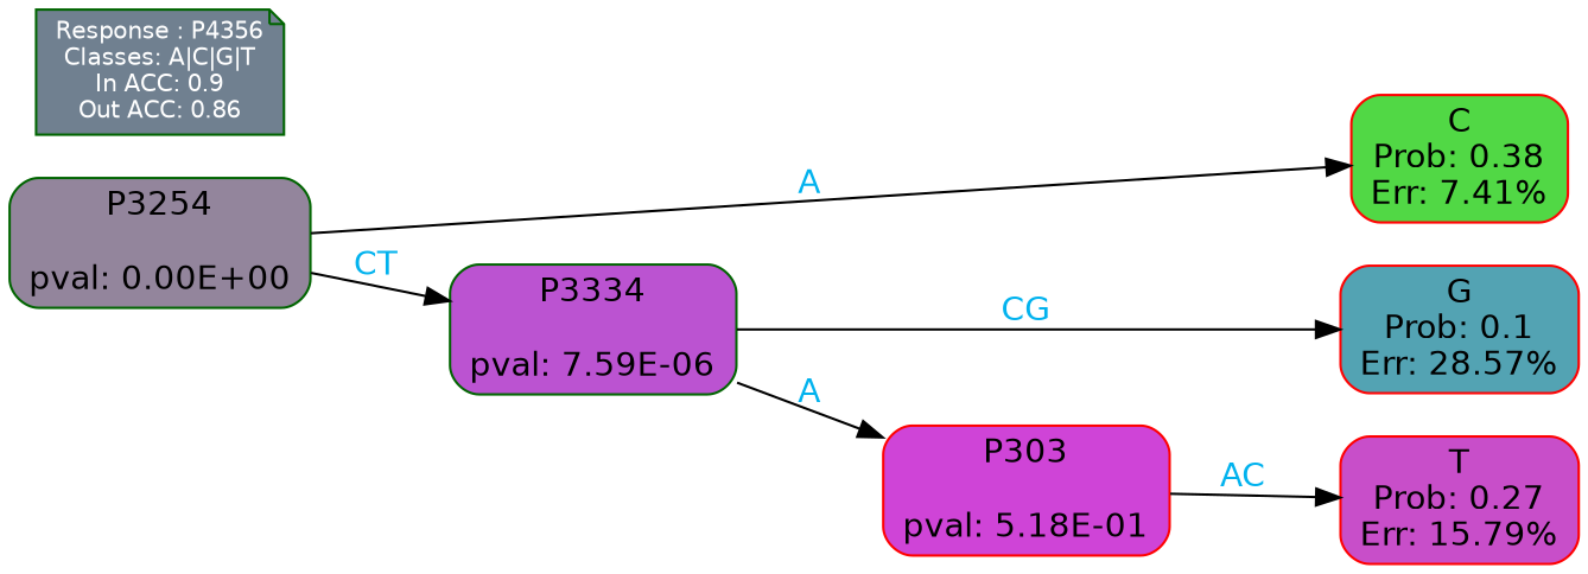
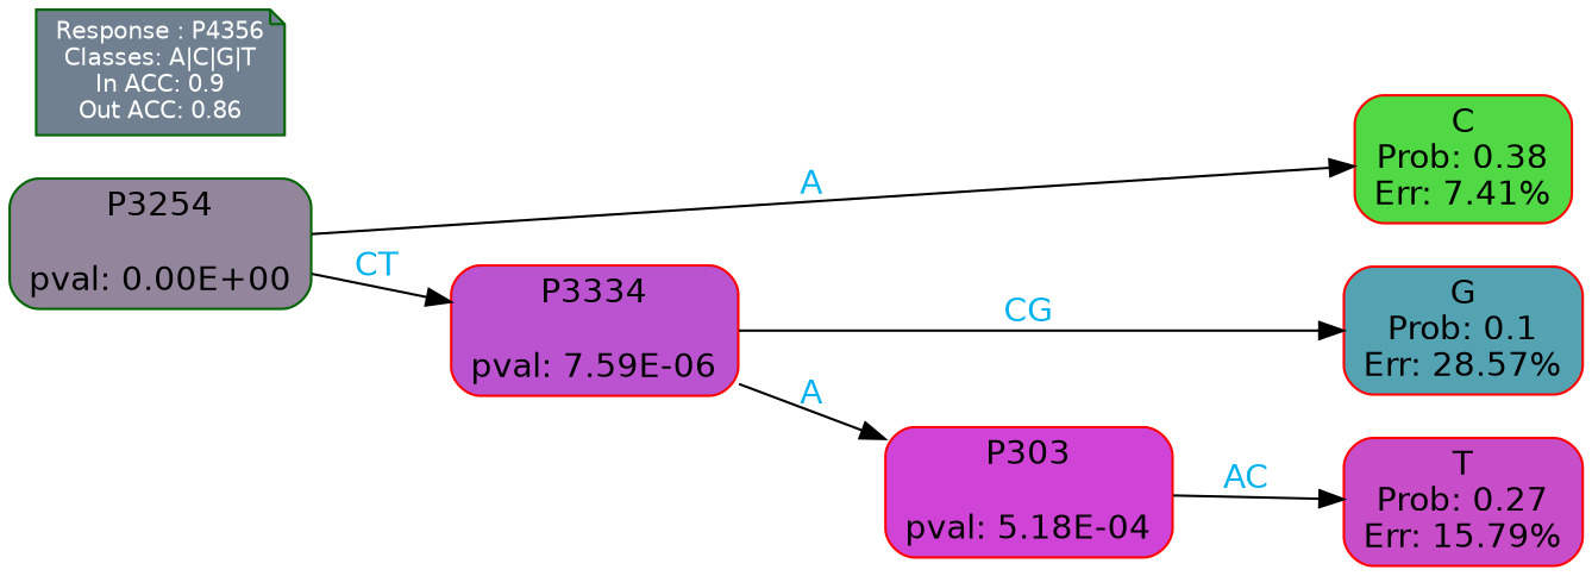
  digraph {
    rankdir=LR
    ranksep=equally
    splines=polylines
    node [color=red fontname=helvetica shape=box style="filled, rounded"]
    edge [fontcolor=deepskyblue2 fontname=helvetica]
    n1 [fillcolor="#51d845" label="C\nProb: 0.38\nErr: 7.41%"]
    n2 [fillcolor="#c84ec9" label="T\nProb: 0.27\nErr: 15.79%"]
    n3 [fillcolor="#53a3b3" label="G\nProb: 0.1\nErr: 28.57%"]
    n4 [align=left color=darkgreen fillcolor=slategray fontcolor=white fontsize=10 label="Response : P4356\nClasses: A|C|G|T\nIn ACC: 0.9\nOut ACC: 0.86\n" shape=note style=filled]
    n5 [color=darkgreen fillcolor="#93859c" label="P3254\n\npval: 0.00E+00"]
-   n6 [color=darkgreen fillcolor="#bb53d1" label="P3334\n\npval: 7.59E-06"]
-   n7 [fillcolor="#cf44d7" label="P303\n\npval: 5.18E-01"]
+   n6 [fillcolor="#bb53d1" label="P3334\n\npval: 7.59E-06"]
+   n7 [fillcolor="#cf44d7" label="P303\n\npval: 5.18E-04"]
    subgraph sub_1 {
      rank=same
      n1
      n2
      n3
    }
    subgraph sub_2 {
      rank=same
      n4
      n5
    }
    n5 -> n1 [label=A]
    n5 -> n6 [label=CT]
    n6 -> n3 [label=CG]
    n6 -> n7 [label=A]
    n7 -> n2 [label=AC]
  }
